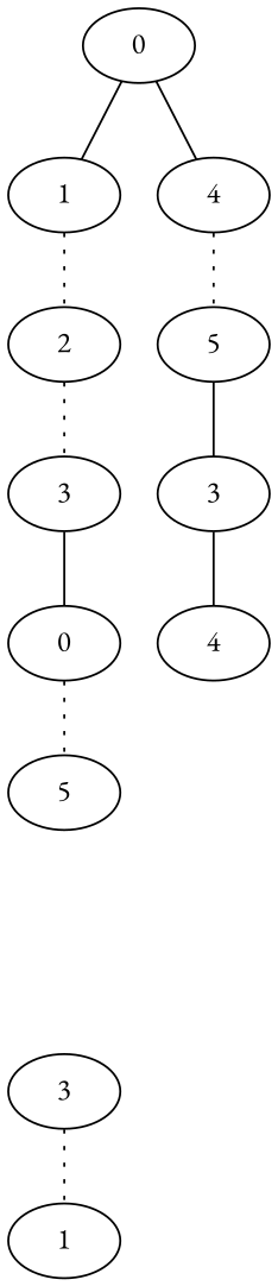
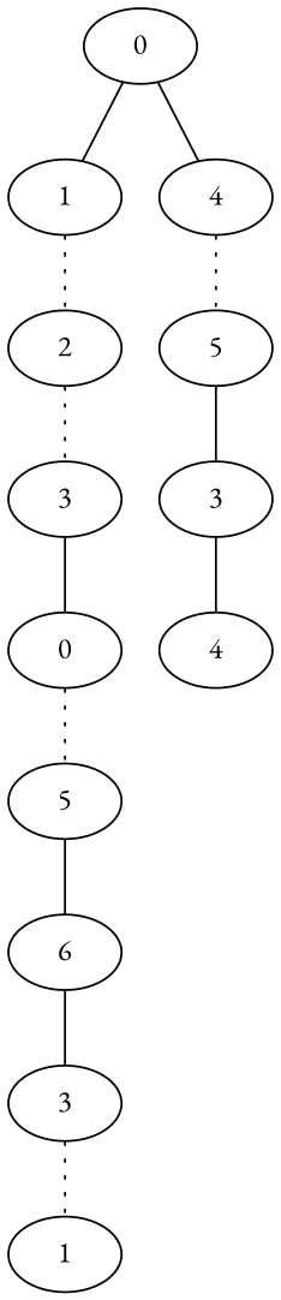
  graph {
    fontname="EB Garamond"
    node [fontname="EB Garamond"]
    edge [fontname="EB Garamond"]
    n1 [label=0]
    n2 [label=1]
    n3 [label=4]
    n4 [label=2]
    n5 [label=3]
    n6 [label=0]
    n7 [label=5]
+   n8 [label=6]
    n9 [label=3]
    n10 [label=1]
    n11 [label=5]
    n12 [label=3]
    n13 [label=4]
    n1 -- n2
    n1 -- n3
    n2 -- n4 [style=dotted]
    n3 -- n11 [style=dotted]
    n4 -- n5 [style=dotted]
    n5 -- n6
    n6 -- n7 [style=dotted]
+   n7 -- n8
+   n8 -- n9
    n9 -- n10 [style=dotted]
    n11 -- n12
    n12 -- n13
  }
